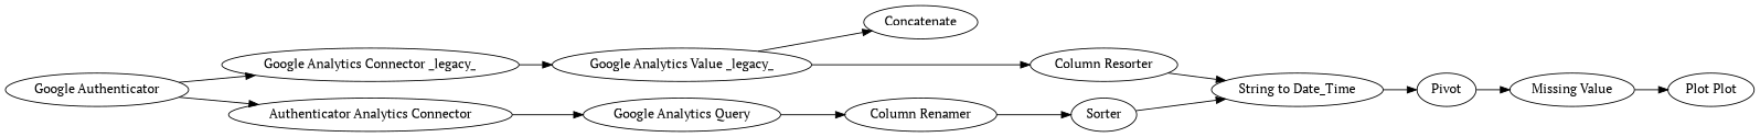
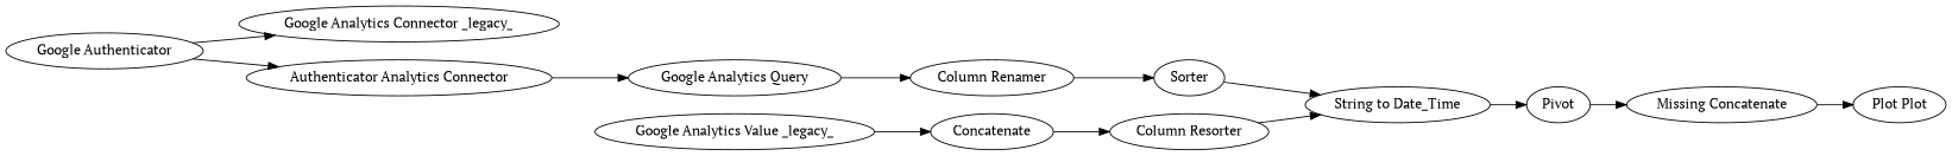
  digraph {
    fontname="PT Serif"
    rankdir=LR
    node [fontname="PT Serif"]
    edge [fontname="PT Serif"]
    n1 [label="Google Analytics Connector _legacy_"]
    n2 [label="Google Analytics Value _legacy_"]
    n3 [label=Concatenate]
    n4 [label="Column Resorter"]
    n5 [label="Column Renamer"]
    n6 [label=Sorter]
    n7 [label="String to Date_Time"]
    n8 [label=Pivot]
-   n9 [label="Missing Value"]
+   n9 [label="Missing Concatenate"]
    n10 [label="Plot Plot"]
    n11 [label="Google Authenticator"]
    n12 [label="Authenticator Analytics Connector"]
    n13 [label="Google Analytics Query"]
-   n1 -> n2
    n2 -> n3
-   n2 -> n4
+   n3 -> n4
    n4 -> n7
    n5 -> n6
    n6 -> n7
    n7 -> n8
    n8 -> n9
    n9 -> n10
    n11 -> n1
    n11 -> n12
    n12 -> n13
    n13 -> n5
  }
